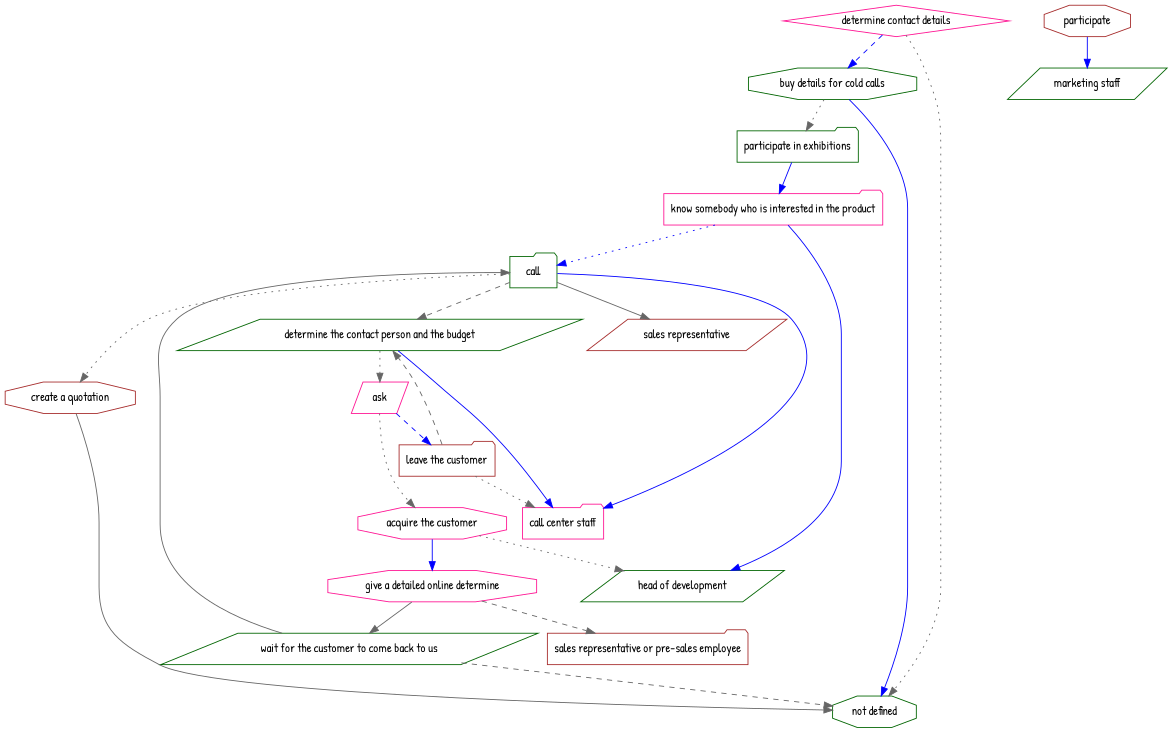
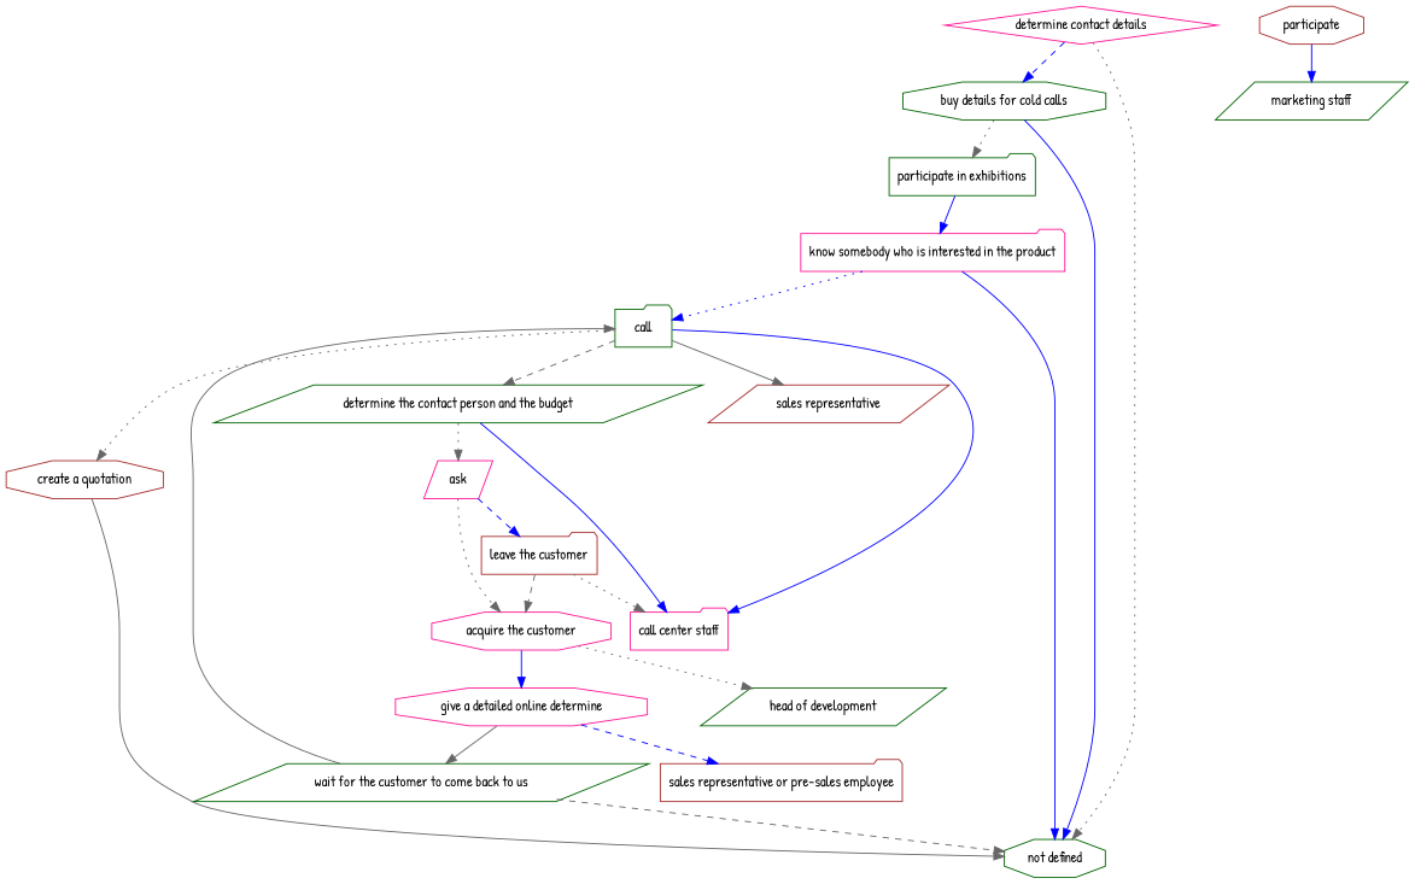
  strict digraph {
    fontname="Patrick Hand"
    node [color=darkgreen fontname="Patrick Hand" shape=octagon]
    edge [attrs="{'type': 'actor performer', 'label': 'actor performer'}" color=gray40 fontname="Patrick Hand" style=solid]
    "determine contact details" [attrs="{'type': 'Activity', 'label': 'determine contact details'}" color=deeppink shape=diamond]
    "buy details for cold calls" [attrs="{'type': 'Activity', 'label': 'buy details for cold calls'}"]
    "not defined" [attrs="{'type': 'Actor', 'label': 'not defined'}"]
    "participate in exhibitions" [attrs="{'type': 'Activity', 'label': 'participate in exhibitions'}" shape=folder]
    "know somebody who is interested in the product" [attrs="{'type': 'Activity', 'label': 'know somebody who is interested in the product'}" color=deeppink shape=folder]
    call [attrs="{'type': 'Activity', 'label': 'call'}" shape=folder]
    "determine the contact person and the budget" [attrs="{'type': 'Activity', 'label': 'determine the contact person and the budget'}" shape=parallelogram]
    "create a quotation" [attrs="{'type': 'Activity', 'label': 'create a quotation'}" color=brown]
    "call center staff" [attrs="{'type': 'Actor', 'label': 'call center staff'}" color=deeppink shape=folder]
    "sales representative" [attrs="{'type': 'Actor', 'label': 'sales representative'}" color=brown shape=parallelogram]
    ask [attrs="{'type': 'Activity', 'label': 'ask'}" color=deeppink shape=parallelogram]
    "leave the customer" [attrs="{'type': 'Activity', 'label': 'leave the customer'}" color=brown shape=folder]
    "acquire the customer" [attrs="{'type': 'Activity', 'label': 'acquire the customer'}" color=deeppink]
    n14 [attrs="{'type': 'Activity', 'label': 'give a detailed online presentation'}" color=deeppink label="give a detailed online determine"]
    "head of development" [attrs="{'type': 'Actor', 'label': 'head of development'}" shape=parallelogram]
    "wait for the customer to come back to us" [attrs="{'type': 'Activity', 'label': 'wait for the customer to come back to us'}" shape=parallelogram]
    "sales representative or pre-sales employee" [attrs="{'type': 'Actor', 'label': 'sales representative or pre-sales employee'}" color=brown shape=folder]
    participate [attrs="{'type': 'Activity', 'label': 'participate'}" color=brown]
    "marketing staff" [attrs="{'type': 'Actor', 'label': 'marketing staff'}" shape=parallelogram]
    "determine contact details" -> "buy details for cold calls" [attrs="{'type': 'flow', 'label': 'flow'}" color=blue style=dashed]
    "determine contact details" -> "not defined" [style=dotted]
    "buy details for cold calls" -> "not defined" [color=blue]
    "buy details for cold calls" -> "participate in exhibitions" [attrs="{'type': 'flow', 'label': 'flow'}" style=dotted]
    "participate in exhibitions" -> "know somebody who is interested in the product" [attrs="{'type': 'flow', 'label': 'flow'}" color=blue]
-   "know somebody who is interested in the product" -> "head of development" [color=blue]
+   "know somebody who is interested in the product" -> "not defined" [color=blue]
    "know somebody who is interested in the product" -> call [attrs="{'type': 'flow', 'label': 'flow'}" color=blue style=dotted]
    call -> "determine the contact person and the budget" [attrs="{'type': 'flow', 'label': 'flow'}" style=dashed]
    call -> "create a quotation" [attrs="{'type': 'flow', 'label': 'flow'}" style=dotted]
    call -> "call center staff" [color=blue]
    call -> "sales representative"
    "determine the contact person and the budget" -> "call center staff" [color=blue]
    "determine the contact person and the budget" -> ask [attrs="{'type': 'flow', 'label': 'flow'}" style=dotted]
    "create a quotation" -> "not defined"
    ask -> "leave the customer" [attrs="{'type': 'flow', 'label': 'flow'}" color=blue style=dashed]
    ask -> "acquire the customer" [style=dotted]
    "leave the customer" -> "call center staff" [style=dotted]
-   "leave the customer" -> "determine the contact person and the budget" [attrs="{'type': 'flow', 'label': 'flow'}" style=dashed]
+   "leave the customer" -> "acquire the customer" [attrs="{'type': 'flow', 'label': 'flow'}" style=dashed]
    "acquire the customer" -> n14 [attrs="{'type': 'flow', 'label': 'flow'}" color=blue]
    "acquire the customer" -> "head of development" [style=dotted]
    n14 -> "wait for the customer to come back to us" [attrs="{'type': 'flow', 'label': 'flow'}"]
-   n14 -> "sales representative or pre-sales employee" [style=dashed]
+   n14 -> "sales representative or pre-sales employee" [color=blue style=dashed]
    "wait for the customer to come back to us" -> "not defined" [style=dashed]
    "wait for the customer to come back to us" -> call [attrs="{'type': 'flow', 'label': 'flow'}"]
    participate -> "marketing staff" [color=blue]
  }
